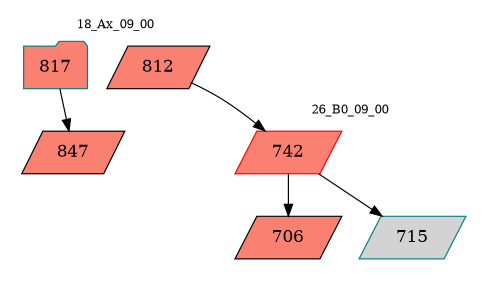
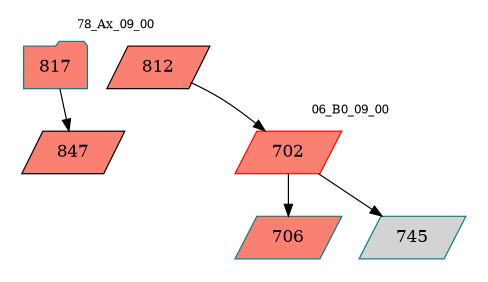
  digraph {
    node [color=black fillcolor=salmon shape=parallelogram style=filled]
    edge [color=black]
    n1 [label=812]
    n2 [color=teal label=817 shape=folder]
    n3 [label=847]
-   n4 [color=red label=742]
-   n5 [label=706]
-   n6 [color=teal fillcolor=lightgrey label=715]
+   n4 [color=red label=702]
+   n5 [color=teal label=706]
+   n6 [color=teal fillcolor=lightgrey label=745]
    subgraph cluster_1 {
      color=white
      fontsize=10
-     label="18_Ax_09_00"
+     label="78_Ax_09_00"
      n1
      n2
      n3
    }
    subgraph cluster_2 {
      color=white
      fontsize=10
-     label="26_B0_09_00"
+     label="06_B0_09_00"
      n4
      n5
      n6
    }
    n1 -> n4
    n2 -> n3
    n4 -> n5
    n4 -> n6
  }
